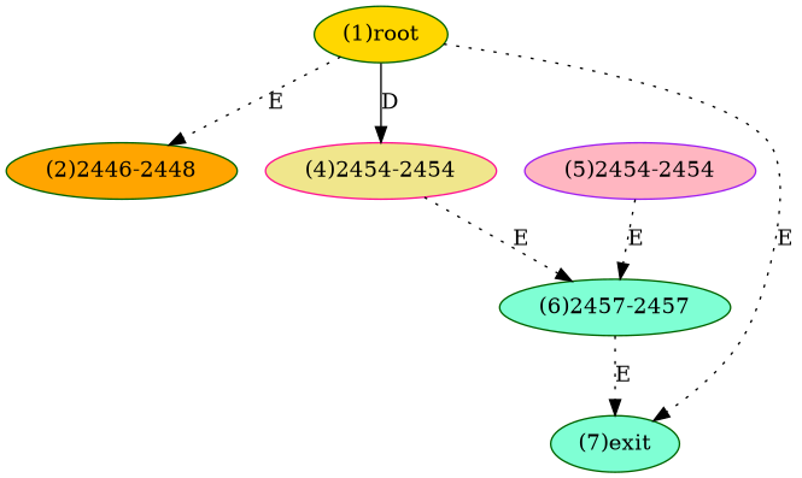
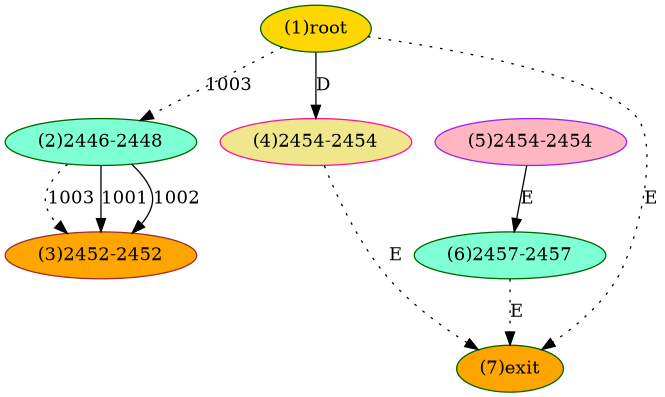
  digraph {
    node [color=darkgreen fillcolor=orange style=filled]
    edge [style=dotted]
    n1 [fillcolor=gold label="(1)root"]
-   n2 [label="(2)2446-2448"]
+   n2 [fillcolor=aquamarine label="(2)2446-2448"]
    n3 [color=deeppink fillcolor=khaki label="(4)2454-2454"]
-   n4 [fillcolor=aquamarine label="(7)exit"]
+   n4 [label="(7)exit"]
+   n5 [color=brown label="(3)2452-2452"]
    n6 [fillcolor=aquamarine label="(6)2457-2457"]
    n7 [color=purple fillcolor=lightpink label="(5)2454-2454"]
-   n1 -> n2 [label=E]
+   n1 -> n2 [label=1003]
    n1 -> n3 [label=D style=solid]
    n1 -> n4 [label=E]
-   n3 -> n6 [label=E]
+   n2 -> n5 [label=1001 style=solid]
+   n2 -> n5 [label=1002 style=solid]
+   n2 -> n5 [label=1003]
+   n3 -> n4 [label=E]
    n6 -> n4 [label=E]
-   n7 -> n6 [label=E]
+   n7 -> n6 [label=E style=solid]
  }
